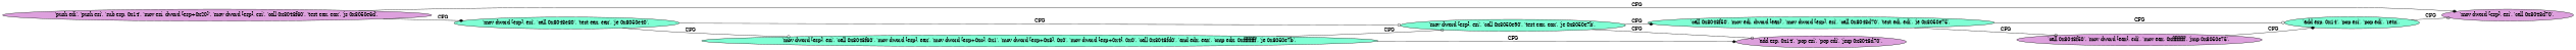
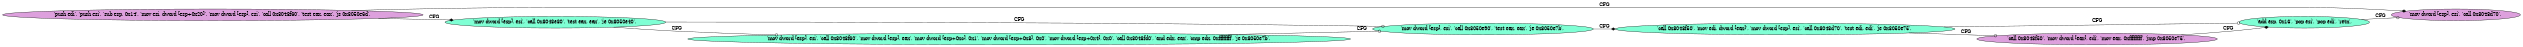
  digraph {
    rankdir=LR
    node [fillcolor=aquamarine style=filled]
    edge [arrowhead=odot]
    n1 [fillcolor=plum label="'push edi', 'push esi', 'sub esp, 0x14', 'mov esi, dword [esp+0x20]', 'mov dword [esp], esi', 'call 0x8048f60', 'test eax, eax', 'js 0x8050e6d', "]
    n2 [fillcolor=plum label="'mov dword [esp], esi', 'call 0x8048d70', "]
    n3 [label="'mov dword [esp], esi', 'call 0x8048e80', 'test eax, eax', 'je 0x8050e40', "]
    n4 [label="'mov dword [esp], esi', 'call 0x8050e90', 'test eax, eax', 'je 0x8050e7b', "]
    n5 [label="'mov dword [esp], esi', 'call 0x8048f60', 'mov dword [esp], eax', 'mov dword [esp+0xc], 0x1', 'mov dword [esp+0x8], 0x0', 'mov dword [esp+0x4], 0x0', 'call 0x8048fd0', 'and edx, eax', 'cmp edx, 0xffffffff', 'je 0x8050e7b', "]
-   n6 [label="'add esp, 0x14', 'pop esi', 'pop edi', 'retn', "]
-   n7 [fillcolor=plum label="'add esp, 0x14', 'pop esi', 'pop edi', 'jmp 0x8048d70', "]
+   n6 [label="'add esp, 0x16', 'pop esi', 'pop edi', 'retn',"]
    n8 [label="'call 0x8048f50', 'mov edi, dword [eax]', 'mov dword [esp], esi', 'call 0x8048d70', 'test edi, edi', 'je 0x8050e75', "]
    n9 [fillcolor=plum label="'call 0x8048f50', 'mov dword [eax], edi', 'mov eax, 0xffffffff', 'jmp 0x8050e75', "]
    n1 -> n2 [arrowhead=diamond label=CFG]
    n1 -> n3 [arrowhead=diamond label=CFG]
    n3 -> n4 [label=CFG]
    n3 -> n5 [label=CFG]
-   n4 -> n7 [label=CFG]
    n4 -> n8 [arrowhead=diamond label=CFG]
    n5 -> n4 [label=CFG]
-   n5 -> n7 [arrowhead=diamond label=CFG]
    n6 -> n2 [label=CFG]
    n8 -> n6 [label=CFG]
    n8 -> n9 [label=CFG]
    n9 -> n6 [arrowhead=diamond label=CFG]
  }
